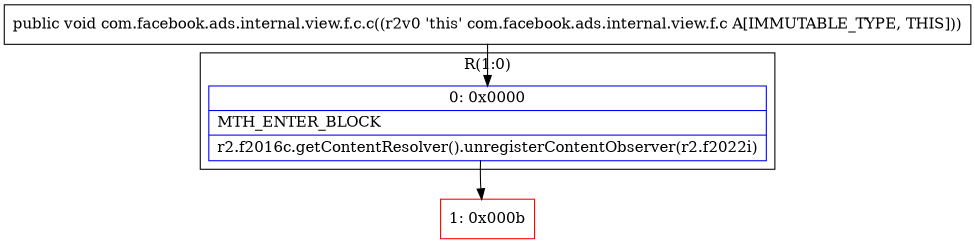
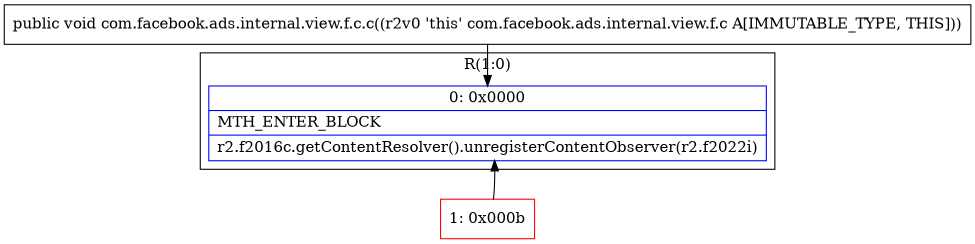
  digraph {
    node [shape=record]
    n1 [color=blue label="{0\:\ 0x0000|MTH_ENTER_BLOCK\l|r2.f2016c.getContentResolver().unregisterContentObserver(r2.f2022i)\l}"]
    n2 [color=red label="{1\:\ 0x000b}"]
    n3 [label="{public void com.facebook.ads.internal.view.f.c.c((r2v0 'this' com.facebook.ads.internal.view.f.c A[IMMUTABLE_TYPE, THIS])) }"]
    subgraph cluster_1 {
      label="R(1:0)"
      n1
    }
-   n1 -> n2
+   n2 -> n1
    n3 -> n1
  }
